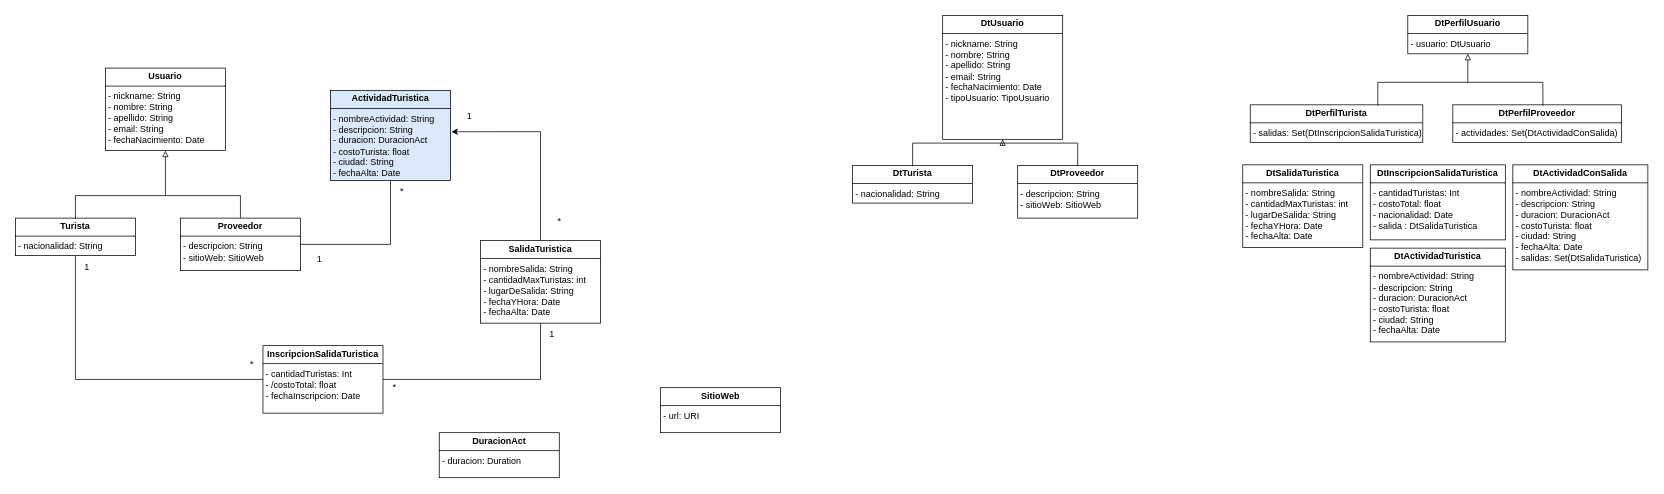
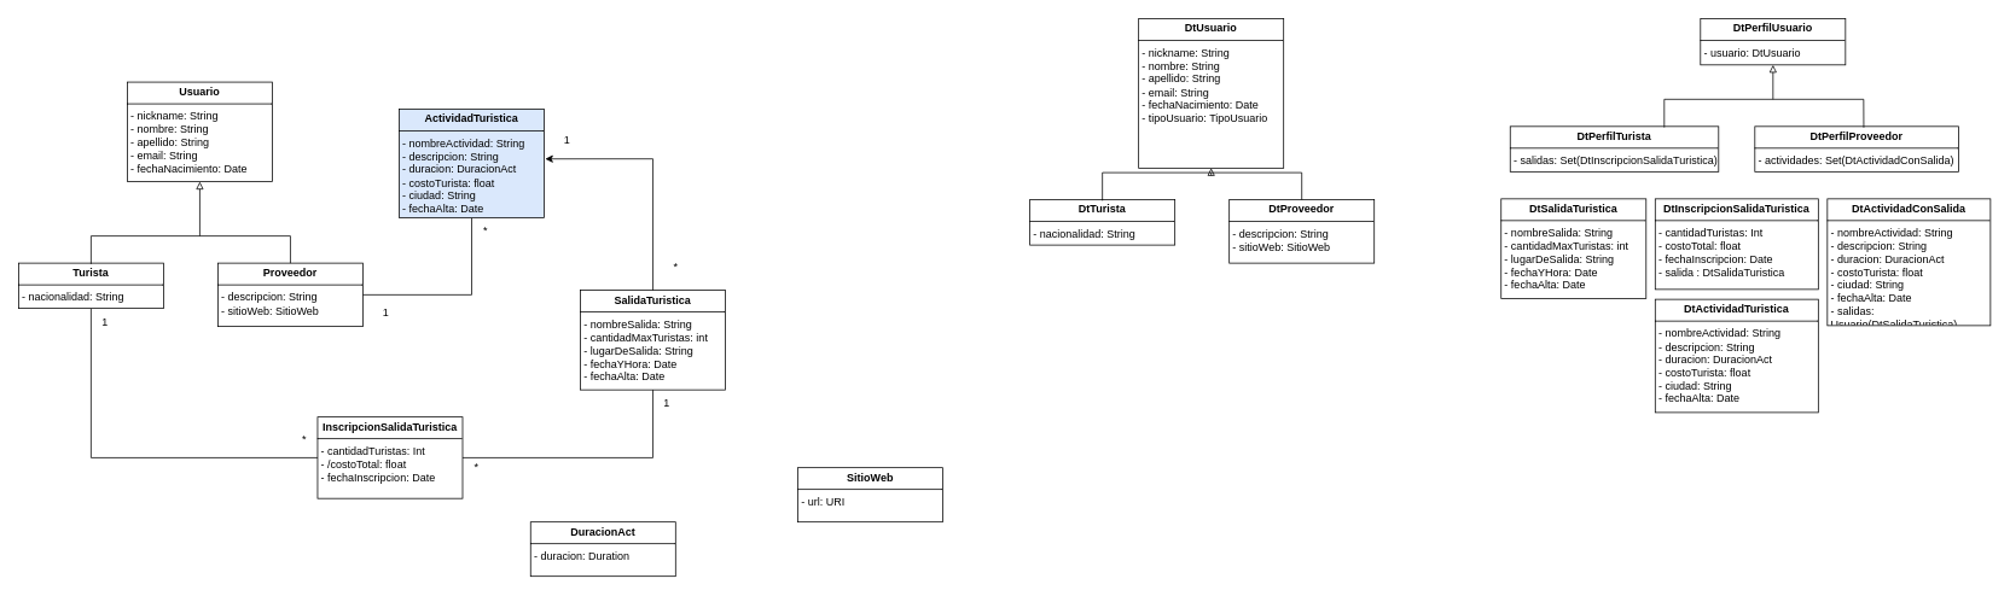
  <mxCell id="0" />
  <mxCell id="1" parent="0" />
  <mxCell id="2" value="&lt;p style=&quot;margin:0px;margin-top:4px;text-align:center;&quot;&gt;&lt;b&gt;Usuario&lt;/b&gt;&lt;/p&gt;&lt;hr size=&quot;1&quot; style=&quot;border-style:solid;&quot;&gt;&lt;p style=&quot;margin:0px;margin-left:4px;&quot;&gt;- nickname: String&lt;/p&gt;&lt;p style=&quot;margin:0px;margin-left:4px;&quot;&gt;- nombre: String&lt;/p&gt;&lt;p style=&quot;margin:0px;margin-left:4px;&quot;&gt;- apellido: String&lt;/p&gt;&lt;p style=&quot;margin:0px;margin-left:4px;&quot;&gt;- email: String&lt;/p&gt;&lt;p style=&quot;margin:0px;margin-left:4px;&quot;&gt;- fechaNacimiento: Date&lt;/p&gt;" style="verticalAlign=top;align=left;overflow=fill;html=1;whiteSpace=wrap;" parent="1" vertex="1"><mxGeometry x="140" y="90" width="160" height="110" as="geometry" /></mxCell>
  <mxCell id="3" style="edgeStyle=orthogonalEdgeStyle;rounded=0;orthogonalLoop=1;jettySize=auto;html=1;entryX=0;entryY=0.5;entryDx=0;entryDy=0;endArrow=none;startFill=0;" parent="1" source="4" target="15" edge="1"><mxGeometry relative="1" as="geometry"><Array as="points"><mxPoint x="100" y="505" /></Array></mxGeometry></mxCell>
  <mxCell id="4" value="&lt;p style=&quot;margin:0px;margin-top:4px;text-align:center;&quot;&gt;&lt;b&gt;Turista&lt;/b&gt;&lt;/p&gt;&lt;hr size=&quot;1&quot; style=&quot;border-style:solid;&quot;&gt;&lt;p style=&quot;margin:0px;margin-left:4px;&quot;&gt;- nacionalidad: String&lt;/p&gt;" style="verticalAlign=top;align=left;overflow=fill;html=1;whiteSpace=wrap;" parent="1" vertex="1"><mxGeometry x="20" y="290" width="160" height="50" as="geometry" /></mxCell>
  <mxCell id="5" value="&lt;p style=&quot;margin:0px;margin-top:4px;text-align:center;&quot;&gt;&lt;b&gt;Proveedor&lt;/b&gt;&lt;/p&gt;&lt;hr size=&quot;1&quot; style=&quot;border-style:solid;&quot;&gt;&lt;p style=&quot;margin:0px;margin-left:4px;&quot;&gt;- descripcion: String&lt;/p&gt;&lt;p style=&quot;margin:0px;margin-left:4px;&quot;&gt;- sitioWeb: SitioWeb&lt;/p&gt;" style="verticalAlign=top;align=left;overflow=fill;html=1;whiteSpace=wrap;" parent="1" vertex="1"><mxGeometry x="240" y="290" width="160" height="70" as="geometry" /></mxCell>
  <mxCell id="6" value="" style="endArrow=none;html=1;rounded=0;entryX=0.5;entryY=0;entryDx=0;entryDy=0;" parent="1" target="5" edge="1"><mxGeometry width="50" height="50" relative="1" as="geometry"><mxPoint x="100" y="291" as="sourcePoint" /><mxPoint x="330" y="260" as="targetPoint" /><Array as="points"><mxPoint x="100" y="260" /><mxPoint x="320" y="260" /></Array></mxGeometry></mxCell>
  <mxCell id="7" value="" style="endArrow=block;html=1;rounded=0;entryX=0.5;entryY=1;entryDx=0;entryDy=0;endFill=0;" parent="1" target="2" edge="1"><mxGeometry width="50" height="50" relative="1" as="geometry"><mxPoint x="220" y="260" as="sourcePoint" /><mxPoint x="430" y="240" as="targetPoint" /></mxGeometry></mxCell>
  <mxCell id="8" style="edgeStyle=orthogonalEdgeStyle;rounded=0;orthogonalLoop=1;jettySize=auto;html=1;entryX=1;entryY=0.5;entryDx=0;entryDy=0;endArrow=none;startFill=0;exitX=0.5;exitY=1;exitDx=0;exitDy=0;" parent="1" source="9" target="5" edge="1"><mxGeometry relative="1" as="geometry"><Array as="points"><mxPoint x="520" y="325" /></Array></mxGeometry></mxCell>
  <mxCell id="9" value="&lt;p style=&quot;margin:0px;margin-top:4px;text-align:center;&quot;&gt;&lt;b&gt;ActividadTuristica&lt;/b&gt;&lt;/p&gt;&lt;hr size=&quot;1&quot; style=&quot;border-style:solid;&quot;&gt;&lt;p style=&quot;margin:0px;margin-left:4px;&quot;&gt;- nombreActividad: String&lt;/p&gt;&lt;p style=&quot;margin:0px;margin-left:4px;&quot;&gt;- descripcion: String&lt;/p&gt;&lt;p style=&quot;margin:0px;margin-left:4px;&quot;&gt;- duracion: DuracionAct&lt;/p&gt;&lt;p style=&quot;margin:0px;margin-left:4px;&quot;&gt;- costoTurista: float&lt;/p&gt;&lt;p style=&quot;margin:0px;margin-left:4px;&quot;&gt;- ciudad: String&lt;/p&gt;&lt;p style=&quot;margin:0px;margin-left:4px;&quot;&gt;- fechaAlta: Date&lt;/p&gt;" style="verticalAlign=top;align=left;overflow=fill;html=1;whiteSpace=wrap;fillColor=#dae8fc;" parent="1" vertex="1"><mxGeometry x="440" y="120" width="160" height="120" as="geometry" /></mxCell>
  <mxCell id="10" value="&lt;p style=&quot;margin:0px;margin-top:4px;text-align:center;&quot;&gt;&lt;b&gt;SalidaTuristica&lt;/b&gt;&lt;/p&gt;&lt;hr size=&quot;1&quot; style=&quot;border-style:solid;&quot;&gt;&lt;p style=&quot;margin:0px;margin-left:4px;&quot;&gt;- nombreSalida: String&lt;/p&gt;&lt;p style=&quot;margin:0px;margin-left:4px;&quot;&gt;- cantidadMaxTuristas: int&lt;/p&gt;&lt;p style=&quot;margin:0px;margin-left:4px;&quot;&gt;- lugarDeSalida: String&lt;/p&gt;&lt;p style=&quot;margin:0px;margin-left:4px;&quot;&gt;- fechaYHora: Date&lt;/p&gt;&lt;p style=&quot;margin:0px;margin-left:4px;&quot;&gt;- fechaAlta: Date&lt;/p&gt;" style="verticalAlign=top;align=left;overflow=fill;html=1;whiteSpace=wrap;" parent="1" vertex="1"><mxGeometry x="640" y="320" width="160" height="110" as="geometry" /></mxCell>
  <mxCell id="11" style="edgeStyle=orthogonalEdgeStyle;rounded=0;orthogonalLoop=1;jettySize=auto;html=1;entryX=1.007;entryY=0.457;entryDx=0;entryDy=0;entryPerimeter=0;exitX=0.5;exitY=0;exitDx=0;exitDy=0;" parent="1" source="10" target="9" edge="1"><mxGeometry relative="1" as="geometry"><Array as="points"><mxPoint x="720" y="175" /></Array></mxGeometry></mxCell>
  <mxCell id="12" value="1" style="text;html=1;align=center;verticalAlign=middle;resizable=0;points=[];autosize=1;strokeColor=none;fillColor=none;" parent="1" vertex="1"><mxGeometry x="610" y="140" width="30" height="30" as="geometry" /></mxCell>
  <mxCell id="13" value="*" style="text;html=1;align=center;verticalAlign=middle;resizable=0;points=[];autosize=1;strokeColor=none;fillColor=none;" parent="1" vertex="1"><mxGeometry x="730" y="280" width="30" height="30" as="geometry" /></mxCell>
  <mxCell id="14" style="edgeStyle=orthogonalEdgeStyle;rounded=0;orthogonalLoop=1;jettySize=auto;html=1;entryX=0.5;entryY=1;entryDx=0;entryDy=0;endArrow=none;startFill=0;" parent="1" source="15" target="10" edge="1"><mxGeometry relative="1" as="geometry" /></mxCell>
  <mxCell id="15" value="&lt;p style=&quot;margin:0px;margin-top:4px;text-align:center;&quot;&gt;&lt;b&gt;InscripcionSalidaTuristica&lt;/b&gt;&lt;/p&gt;&lt;hr size=&quot;1&quot; style=&quot;border-style:solid;&quot;&gt;&lt;p style=&quot;margin:0px;margin-left:4px;&quot;&gt;- cantidadTuristas: Int&lt;/p&gt;&lt;p style=&quot;margin:0px;margin-left:4px;&quot;&gt;- /costoTotal: float&lt;/p&gt;&lt;p style=&quot;margin:0px;margin-left:4px;&quot;&gt;- fechaInscripcion: Date&lt;/p&gt;" style="verticalAlign=top;align=left;overflow=fill;html=1;whiteSpace=wrap;" parent="1" vertex="1"><mxGeometry x="350" y="460" width="160" height="90" as="geometry" /></mxCell>
  <mxCell id="16" value="1" style="text;html=1;align=center;verticalAlign=middle;resizable=0;points=[];autosize=1;strokeColor=none;fillColor=none;" parent="1" vertex="1"><mxGeometry x="410" y="330" width="30" height="30" as="geometry" /></mxCell>
  <mxCell id="17" value="*" style="text;html=1;align=center;verticalAlign=middle;resizable=0;points=[];autosize=1;strokeColor=none;fillColor=none;" parent="1" vertex="1"><mxGeometry x="520" y="240" width="30" height="30" as="geometry" /></mxCell>
  <mxCell id="18" value="*" style="text;html=1;align=center;verticalAlign=middle;resizable=0;points=[];autosize=1;strokeColor=none;fillColor=none;" parent="1" vertex="1"><mxGeometry x="320" y="470" width="30" height="30" as="geometry" /></mxCell>
  <mxCell id="19" value="1" style="text;html=1;align=center;verticalAlign=middle;resizable=0;points=[];autosize=1;strokeColor=none;fillColor=none;" parent="1" vertex="1"><mxGeometry x="100" y="340" width="30" height="30" as="geometry" /></mxCell>
  <mxCell id="20" value="*" style="text;html=1;align=center;verticalAlign=middle;resizable=0;points=[];autosize=1;strokeColor=none;fillColor=none;" parent="1" vertex="1"><mxGeometry x="510" y="500" width="30" height="30" as="geometry" /></mxCell>
  <mxCell id="21" value="1" style="text;html=1;align=center;verticalAlign=middle;resizable=0;points=[];autosize=1;strokeColor=none;fillColor=none;" parent="1" vertex="1"><mxGeometry x="720" y="430" width="30" height="30" as="geometry" /></mxCell>
  <mxCell id="22" value="&lt;p style=&quot;margin:0px;margin-top:4px;text-align:center;&quot;&gt;&lt;b&gt;DuracionAct&lt;/b&gt;&lt;/p&gt;&lt;hr size=&quot;1&quot; style=&quot;border-style:solid;&quot;&gt;&lt;p style=&quot;margin:0px;margin-left:4px;&quot;&gt;- duracion: Duration&lt;/p&gt;" style="verticalAlign=top;align=left;overflow=fill;html=1;whiteSpace=wrap;" parent="1" vertex="1"><mxGeometry x="585" y="576" width="160" height="60" as="geometry" /></mxCell>
  <mxCell id="23" value="&lt;p style=&quot;margin:0px;margin-top:4px;text-align:center;&quot;&gt;&lt;b&gt;SitioWeb&lt;/b&gt;&lt;/p&gt;&lt;hr size=&quot;1&quot; style=&quot;border-style:solid;&quot;&gt;&lt;p style=&quot;margin:0px;margin-left:4px;&quot;&gt;- url: URI&lt;/p&gt;" style="verticalAlign=top;align=left;overflow=fill;html=1;whiteSpace=wrap;" parent="1" vertex="1"><mxGeometry x="880" y="516" width="160" height="60" as="geometry" /></mxCell>
  <mxCell id="24" value="&lt;p style=&quot;margin:0px;margin-top:4px;text-align:center;&quot;&gt;&lt;b&gt;DtUsuario&lt;/b&gt;&lt;/p&gt;&lt;hr size=&quot;1&quot; style=&quot;border-style:solid;&quot;&gt;&lt;p style=&quot;margin:0px;margin-left:4px;&quot;&gt;- nickname: String&lt;/p&gt;&lt;p style=&quot;margin:0px;margin-left:4px;&quot;&gt;- nombre: String&lt;/p&gt;&lt;p style=&quot;margin:0px;margin-left:4px;&quot;&gt;- apellido: String&lt;/p&gt;&lt;p style=&quot;margin:0px;margin-left:4px;&quot;&gt;- email: String&lt;/p&gt;&lt;p style=&quot;margin:0px;margin-left:4px;&quot;&gt;- fechaNacimiento: Date&lt;/p&gt;&lt;p style=&quot;margin:0px;margin-left:4px;&quot;&gt;- tipoUsuario: TipoUsuario&lt;/p&gt;" style="verticalAlign=top;align=left;overflow=fill;html=1;whiteSpace=wrap;" vertex="1" parent="1"><mxGeometry x="1256" y="20" width="160" height="165" as="geometry" /></mxCell>
  <mxCell id="25" value="&lt;p style=&quot;margin:0px;margin-top:4px;text-align:center;&quot;&gt;&lt;b&gt;DtTurista&lt;/b&gt;&lt;/p&gt;&lt;hr size=&quot;1&quot; style=&quot;border-style:solid;&quot;&gt;&lt;p style=&quot;margin:0px;margin-left:4px;&quot;&gt;- nacionalidad: String&lt;/p&gt;" style="verticalAlign=top;align=left;overflow=fill;html=1;whiteSpace=wrap;" vertex="1" parent="1"><mxGeometry x="1136" y="220" width="160" height="50" as="geometry" /></mxCell>
  <mxCell id="26" value="&lt;p style=&quot;margin:0px;margin-top:4px;text-align:center;&quot;&gt;&lt;b&gt;DtProveedor&lt;/b&gt;&lt;/p&gt;&lt;hr size=&quot;1&quot; style=&quot;border-style:solid;&quot;&gt;&lt;p style=&quot;margin:0px;margin-left:4px;&quot;&gt;- descripcion: String&lt;/p&gt;&lt;p style=&quot;margin:0px;margin-left:4px;&quot;&gt;- sitioWeb: SitioWeb&lt;/p&gt;" style="verticalAlign=top;align=left;overflow=fill;html=1;whiteSpace=wrap;" vertex="1" parent="1"><mxGeometry x="1356" y="220" width="160" height="70" as="geometry" /></mxCell>
  <mxCell id="27" value="" style="endArrow=none;html=1;rounded=0;entryX=0.5;entryY=0;entryDx=0;entryDy=0;" edge="1" parent="1" target="26"><mxGeometry width="50" height="50" relative="1" as="geometry"><mxPoint x="1216" y="221" as="sourcePoint" /><mxPoint x="1446" y="190" as="targetPoint" /><Array as="points"><mxPoint x="1216" y="190" /><mxPoint x="1436" y="190" /></Array></mxGeometry></mxCell>
  <mxCell id="28" value="" style="endArrow=block;html=1;rounded=0;entryX=0.5;entryY=1;entryDx=0;entryDy=0;endFill=0;" edge="1" parent="1" target="24"><mxGeometry width="50" height="50" relative="1" as="geometry"><mxPoint x="1336" y="190" as="sourcePoint" /><mxPoint x="1546" y="170" as="targetPoint" /></mxGeometry></mxCell>
  <mxCell id="29" value="&lt;p style=&quot;margin:0px;margin-top:4px;text-align:center;&quot;&gt;&lt;b&gt;DtPerfilUsuario&lt;/b&gt;&lt;/p&gt;&lt;hr size=&quot;1&quot; style=&quot;border-style:solid;&quot;&gt;&lt;p style=&quot;margin:0px;margin-left:4px;&quot;&gt;- usuario: DtUsuario&lt;/p&gt;" style="verticalAlign=top;align=left;overflow=fill;html=1;whiteSpace=wrap;" vertex="1" parent="1"><mxGeometry x="1876" y="20" width="160" height="51" as="geometry" /></mxCell>
  <mxCell id="30" value="&lt;p style=&quot;margin:0px;margin-top:4px;text-align:center;&quot;&gt;&lt;b&gt;DtPerfilTurista&lt;/b&gt;&lt;/p&gt;&lt;hr size=&quot;1&quot; style=&quot;border-style:solid;&quot;&gt;&lt;p style=&quot;margin:0px;margin-left:4px;&quot;&gt;- salidas: Set(DtInscripcionSalidaTuristica)&lt;/p&gt;" style="verticalAlign=top;align=left;overflow=fill;html=1;whiteSpace=wrap;" vertex="1" parent="1"><mxGeometry x="1666" y="139" width="230" height="50" as="geometry" /></mxCell>
  <mxCell id="31" value="&lt;p style=&quot;margin:0px;margin-top:4px;text-align:center;&quot;&gt;&lt;b&gt;DtPerfilProveedor&lt;/b&gt;&lt;/p&gt;&lt;hr size=&quot;1&quot; style=&quot;border-style:solid;&quot;&gt;&lt;p style=&quot;margin:0px;margin-left:4px;&quot;&gt;- actividades: Set(DtActividadConSalida)&lt;/p&gt;" style="verticalAlign=top;align=left;overflow=fill;html=1;whiteSpace=wrap;" vertex="1" parent="1"><mxGeometry x="1936" y="139" width="225" height="50" as="geometry" /></mxCell>
  <mxCell id="32" value="" style="endArrow=none;html=1;rounded=0;entryX=0.534;entryY=0.024;entryDx=0;entryDy=0;entryPerimeter=0;" edge="1" parent="1" target="31"><mxGeometry width="50" height="50" relative="1" as="geometry"><mxPoint x="1836" y="140" as="sourcePoint" /><mxPoint x="2066" y="109" as="targetPoint" /><Array as="points"><mxPoint x="1836" y="109" /><mxPoint x="2056" y="109" /></Array></mxGeometry></mxCell>
  <mxCell id="33" value="" style="endArrow=block;html=1;rounded=0;entryX=0.5;entryY=1;entryDx=0;entryDy=0;endFill=0;" edge="1" parent="1" target="29"><mxGeometry width="50" height="50" relative="1" as="geometry"><mxPoint x="1956" y="109" as="sourcePoint" /><mxPoint x="2166" y="89" as="targetPoint" /></mxGeometry></mxCell>
- <mxCell id="34" value="&lt;p style=&quot;margin:0px;margin-top:4px;text-align:center;&quot;&gt;&lt;b&gt;DtInscripcionSalidaTuristica&lt;/b&gt;&lt;/p&gt;&lt;hr size=&quot;1&quot; style=&quot;border-style:solid;&quot;&gt;&lt;p style=&quot;margin: 0px 0px 0px 4px;&quot;&gt;- cantidadTuristas: Int&lt;/p&gt;&lt;p style=&quot;margin: 0px 0px 0px 4px;&quot;&gt;- costoTotal: float&lt;/p&gt;&lt;p style=&quot;margin: 0px 0px 0px 4px;&quot;&gt;- nacionalidad: Date&lt;/p&gt;&lt;p style=&quot;margin: 0px 0px 0px 4px;&quot;&gt;- salida : DtSalidaTuristica&lt;/p&gt;" style="verticalAlign=top;align=left;overflow=fill;html=1;whiteSpace=wrap;" vertex="1" parent="1"><mxGeometry x="1826" y="219" width="180" height="100" as="geometry" /></mxCell>
- <mxCell id="35" value="&lt;p style=&quot;margin:0px;margin-top:4px;text-align:center;&quot;&gt;&lt;b&gt;DtActividadConSalida&lt;/b&gt;&lt;/p&gt;&lt;hr size=&quot;1&quot; style=&quot;border-style:solid;&quot;&gt;&lt;p style=&quot;margin:0px;margin-left:4px;&quot;&gt;- nombreActividad: String&lt;/p&gt;&lt;p style=&quot;margin:0px;margin-left:4px;&quot;&gt;- descripcion: String&lt;/p&gt;&lt;p style=&quot;margin:0px;margin-left:4px;&quot;&gt;- duracion: DuracionAct&lt;/p&gt;&lt;p style=&quot;margin:0px;margin-left:4px;&quot;&gt;- costoTurista: float&lt;/p&gt;&lt;p style=&quot;margin:0px;margin-left:4px;&quot;&gt;- ciudad: String&lt;/p&gt;&lt;p style=&quot;margin:0px;margin-left:4px;&quot;&gt;- fechaAlta: Date&lt;/p&gt;&lt;p style=&quot;margin:0px;margin-left:4px;&quot;&gt;- salidas: Set(DtSalidaTuristica)&lt;/p&gt;" style="verticalAlign=top;align=left;overflow=fill;html=1;whiteSpace=wrap;" vertex="1" parent="1"><mxGeometry x="2016" y="219" width="180" height="140" as="geometry" /></mxCell>
+ <mxCell id="34" value="&lt;p style=&quot;margin:0px;margin-top:4px;text-align:center;&quot;&gt;&lt;b&gt;DtInscripcionSalidaTuristica&lt;/b&gt;&lt;/p&gt;&lt;hr size=&quot;1&quot; style=&quot;border-style:solid;&quot;&gt;&lt;p style=&quot;margin: 0px 0px 0px 4px;&quot;&gt;- cantidadTuristas: Int&lt;/p&gt;&lt;p style=&quot;margin: 0px 0px 0px 4px;&quot;&gt;- costoTotal: float&lt;/p&gt;&lt;p style=&quot;margin: 0px 0px 0px 4px;&quot;&gt;- fechaInscripcion: Date&lt;/p&gt;&lt;p style=&quot;margin: 0px 0px 0px 4px;&quot;&gt;- salida : DtSalidaTuristica&lt;/p&gt;" style="verticalAlign=top;align=left;overflow=fill;html=1;whiteSpace=wrap;" vertex="1" parent="1"><mxGeometry x="1826" y="219" width="180" height="100" as="geometry" /></mxCell>
+ <mxCell id="35" value="&lt;p style=&quot;margin:0px;margin-top:4px;text-align:center;&quot;&gt;&lt;b&gt;DtActividadConSalida&lt;/b&gt;&lt;/p&gt;&lt;hr size=&quot;1&quot; style=&quot;border-style:solid;&quot;&gt;&lt;p style=&quot;margin:0px;margin-left:4px;&quot;&gt;- nombreActividad: String&lt;/p&gt;&lt;p style=&quot;margin:0px;margin-left:4px;&quot;&gt;- descripcion: String&lt;/p&gt;&lt;p style=&quot;margin:0px;margin-left:4px;&quot;&gt;- duracion: DuracionAct&lt;/p&gt;&lt;p style=&quot;margin:0px;margin-left:4px;&quot;&gt;- costoTurista: float&lt;/p&gt;&lt;p style=&quot;margin:0px;margin-left:4px;&quot;&gt;- ciudad: String&lt;/p&gt;&lt;p style=&quot;margin:0px;margin-left:4px;&quot;&gt;- fechaAlta: Date&lt;/p&gt;&lt;p style=&quot;margin:0px;margin-left:4px;&quot;&gt;- salidas: Usuario(DtSalidaTuristica)&lt;/p&gt;" style="verticalAlign=top;align=left;overflow=fill;html=1;whiteSpace=wrap;" vertex="1" parent="1"><mxGeometry x="2016" y="219" width="180" height="140" as="geometry" /></mxCell>
  <mxCell id="36" value="&lt;p style=&quot;margin:0px;margin-top:4px;text-align:center;&quot;&gt;&lt;b&gt;DtSalidaTuristica&lt;/b&gt;&lt;/p&gt;&lt;hr size=&quot;1&quot; style=&quot;border-style:solid;&quot;&gt;&lt;p style=&quot;margin:0px;margin-left:4px;&quot;&gt;- nombreSalida: String&lt;/p&gt;&lt;p style=&quot;margin:0px;margin-left:4px;&quot;&gt;- cantidadMaxTuristas: int&lt;/p&gt;&lt;p style=&quot;margin:0px;margin-left:4px;&quot;&gt;- lugarDeSalida: String&lt;/p&gt;&lt;p style=&quot;margin:0px;margin-left:4px;&quot;&gt;- fechaYHora: Date&lt;/p&gt;&lt;p style=&quot;margin:0px;margin-left:4px;&quot;&gt;- fechaAlta: Date&lt;/p&gt;" style="verticalAlign=top;align=left;overflow=fill;html=1;whiteSpace=wrap;" vertex="1" parent="1"><mxGeometry x="1656" y="219" width="160" height="110" as="geometry" /></mxCell>
  <mxCell id="37" value="&lt;p style=&quot;margin:0px;margin-top:4px;text-align:center;&quot;&gt;&lt;b&gt;DtActividadTuristica&lt;/b&gt;&lt;/p&gt;&lt;hr size=&quot;1&quot; style=&quot;border-style:solid;&quot;&gt;&lt;p style=&quot;margin:0px;margin-left:4px;&quot;&gt;- nombreActividad: String&lt;/p&gt;&lt;p style=&quot;margin:0px;margin-left:4px;&quot;&gt;- descripcion: String&lt;/p&gt;&lt;p style=&quot;margin:0px;margin-left:4px;&quot;&gt;- duracion: DuracionAct&lt;/p&gt;&lt;p style=&quot;margin:0px;margin-left:4px;&quot;&gt;- costoTurista: float&lt;/p&gt;&lt;p style=&quot;margin:0px;margin-left:4px;&quot;&gt;- ciudad: String&lt;/p&gt;&lt;p style=&quot;margin:0px;margin-left:4px;&quot;&gt;- fechaAlta: Date&lt;/p&gt;" style="verticalAlign=top;align=left;overflow=fill;html=1;whiteSpace=wrap;" vertex="1" parent="1"><mxGeometry x="1826" y="330" width="180" height="125" as="geometry" /></mxCell>
